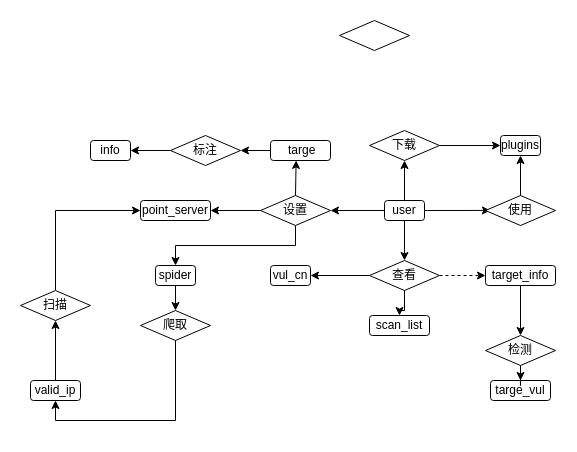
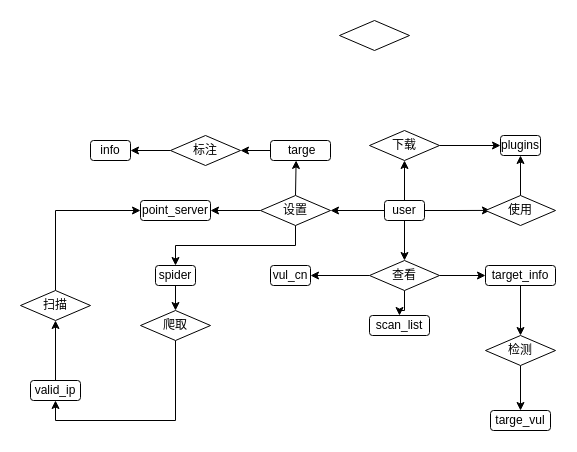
  <mxCell id="0" />
  <mxCell id="1" parent="0" />
  <mxCell id="2" style="edgeStyle=orthogonalEdgeStyle;rounded=0;orthogonalLoop=1;jettySize=auto;html=1;entryX=1;entryY=0.5;entryDx=0;entryDy=0;" edge="1" parent="1" source="3" target="33"><mxGeometry relative="1" as="geometry" /></mxCell>
  <mxCell id="3" value="&amp;nbsp;targe" style="rounded=1;whiteSpace=wrap;html=1;" parent="1" vertex="1"><mxGeometry x="270" y="140" width="60" height="20" as="geometry" /></mxCell>
  <mxCell id="4" style="edgeStyle=orthogonalEdgeStyle;rounded=0;orthogonalLoop=1;jettySize=auto;html=1;entryX=1;entryY=0.5;entryDx=0;entryDy=0;" edge="1" parent="1" source="8" target="24"><mxGeometry relative="1" as="geometry" /></mxCell>
  <mxCell id="5" style="edgeStyle=orthogonalEdgeStyle;rounded=0;orthogonalLoop=1;jettySize=auto;html=1;entryX=0.5;entryY=0;entryDx=0;entryDy=0;" edge="1" parent="1" source="8" target="31"><mxGeometry relative="1" as="geometry" /></mxCell>
  <mxCell id="6" style="edgeStyle=orthogonalEdgeStyle;rounded=0;orthogonalLoop=1;jettySize=auto;html=1;exitX=0.5;exitY=0;exitDx=0;exitDy=0;entryX=0.5;entryY=1;entryDx=0;entryDy=0;" edge="1" parent="1" source="8" target="27"><mxGeometry relative="1" as="geometry" /></mxCell>
  <mxCell id="7" style="edgeStyle=orthogonalEdgeStyle;rounded=0;orthogonalLoop=1;jettySize=auto;html=1;exitX=1;exitY=0.5;exitDx=0;exitDy=0;entryX=0.07;entryY=0.497;entryDx=0;entryDy=0;entryPerimeter=0;" edge="1" parent="1" source="8" target="37"><mxGeometry relative="1" as="geometry" /></mxCell>
  <mxCell id="8" value="user" style="rounded=1;whiteSpace=wrap;html=1;" parent="1" vertex="1"><mxGeometry x="384" y="200" width="40" height="20" as="geometry" /></mxCell>
  <mxCell id="9" value="vul_cn" style="rounded=1;whiteSpace=wrap;html=1;" vertex="1" parent="1"><mxGeometry x="270" y="265" width="40" height="20" as="geometry" /></mxCell>
  <mxCell id="10" style="edgeStyle=orthogonalEdgeStyle;rounded=0;orthogonalLoop=1;jettySize=auto;html=1;exitX=0.5;exitY=0;exitDx=0;exitDy=0;" edge="1" parent="1" source="11" target="39"><mxGeometry relative="1" as="geometry" /></mxCell>
  <mxCell id="11" value="valid_ip" style="rounded=1;whiteSpace=wrap;html=1;" vertex="1" parent="1"><mxGeometry x="30" y="380" width="50" height="20" as="geometry" /></mxCell>
- <mxCell id="12" value="targe_vul" style="rounded=1;whiteSpace=wrap;html=1;" vertex="1" parent="1"><mxGeometry x="490" y="380" width="60" height="20" as="geometry" /></mxCell>
+ <mxCell id="12" value="targe_vul" style="rounded=1;whiteSpace=wrap;html=1;" vertex="1" parent="1"><mxGeometry x="490" y="410" width="60" height="20" as="geometry" /></mxCell>
  <mxCell id="13" value="scan_list" style="rounded=1;whiteSpace=wrap;html=1;" vertex="1" parent="1"><mxGeometry x="369" y="315" width="60" height="20" as="geometry" /></mxCell>
  <mxCell id="14" value="point_server" style="rounded=1;whiteSpace=wrap;html=1;" vertex="1" parent="1"><mxGeometry x="140" y="200" width="70" height="20" as="geometry" /></mxCell>
  <mxCell id="15" value="plugins" style="rounded=1;whiteSpace=wrap;html=1;" vertex="1" parent="1"><mxGeometry x="500" y="135" width="40" height="20" as="geometry" /></mxCell>
  <mxCell id="16" value="info" style="rounded=1;whiteSpace=wrap;html=1;" vertex="1" parent="1"><mxGeometry x="90" y="140" width="40" height="20" as="geometry" /></mxCell>
  <mxCell id="17" style="edgeStyle=orthogonalEdgeStyle;rounded=0;orthogonalLoop=1;jettySize=auto;html=1;entryX=0.5;entryY=0;entryDx=0;entryDy=0;" edge="1" parent="1" source="18" target="35"><mxGeometry relative="1" as="geometry" /></mxCell>
  <mxCell id="18" value="target_info" style="rounded=1;whiteSpace=wrap;html=1;" vertex="1" parent="1"><mxGeometry x="485" y="265" width="70" height="20" as="geometry" /></mxCell>
  <mxCell id="19" style="edgeStyle=orthogonalEdgeStyle;rounded=0;orthogonalLoop=1;jettySize=auto;html=1;exitX=0.5;exitY=1;exitDx=0;exitDy=0;entryX=0.5;entryY=0;entryDx=0;entryDy=0;" edge="1" parent="1" source="20" target="41"><mxGeometry relative="1" as="geometry" /></mxCell>
  <mxCell id="20" value="spider" style="rounded=1;whiteSpace=wrap;html=1;" vertex="1" parent="1"><mxGeometry x="155" y="265" width="40" height="20" as="geometry" /></mxCell>
  <mxCell id="21" style="edgeStyle=orthogonalEdgeStyle;rounded=0;orthogonalLoop=1;jettySize=auto;html=1;exitX=0.5;exitY=0;exitDx=0;exitDy=0;entryX=0.427;entryY=0.998;entryDx=0;entryDy=0;entryPerimeter=0;" edge="1" parent="1" source="24" target="3"><mxGeometry relative="1" as="geometry" /></mxCell>
  <mxCell id="22" style="edgeStyle=orthogonalEdgeStyle;rounded=0;orthogonalLoop=1;jettySize=auto;html=1;exitX=0;exitY=0.5;exitDx=0;exitDy=0;entryX=1;entryY=0.5;entryDx=0;entryDy=0;" edge="1" parent="1" source="24" target="14"><mxGeometry relative="1" as="geometry" /></mxCell>
  <mxCell id="23" style="edgeStyle=orthogonalEdgeStyle;rounded=0;orthogonalLoop=1;jettySize=auto;html=1;exitX=0.5;exitY=1;exitDx=0;exitDy=0;entryX=0.5;entryY=0;entryDx=0;entryDy=0;" edge="1" parent="1" source="24" target="20"><mxGeometry relative="1" as="geometry" /></mxCell>
  <mxCell id="24" value="设置" style="rhombus;whiteSpace=wrap;html=1;" vertex="1" parent="1"><mxGeometry x="260" y="195" width="70" height="30" as="geometry" /></mxCell>
  <mxCell id="25" value="" style="rhombus;whiteSpace=wrap;html=1;" vertex="1" parent="1"><mxGeometry x="339" y="20" width="70" height="30" as="geometry" /></mxCell>
  <mxCell id="26" style="edgeStyle=orthogonalEdgeStyle;rounded=0;orthogonalLoop=1;jettySize=auto;html=1;exitX=1;exitY=0.5;exitDx=0;exitDy=0;entryX=0;entryY=0.5;entryDx=0;entryDy=0;" edge="1" parent="1" source="27" target="15"><mxGeometry relative="1" as="geometry" /></mxCell>
  <mxCell id="27" value="下载" style="rhombus;whiteSpace=wrap;html=1;" vertex="1" parent="1"><mxGeometry x="369" y="130" width="70" height="30" as="geometry" /></mxCell>
  <mxCell id="28" style="edgeStyle=orthogonalEdgeStyle;rounded=0;orthogonalLoop=1;jettySize=auto;html=1;entryX=1;entryY=0.5;entryDx=0;entryDy=0;" edge="1" parent="1" source="31" target="9"><mxGeometry relative="1" as="geometry" /></mxCell>
  <mxCell id="29" style="edgeStyle=orthogonalEdgeStyle;rounded=0;orthogonalLoop=1;jettySize=auto;html=1;exitX=0.5;exitY=1;exitDx=0;exitDy=0;" edge="1" parent="1" source="31" target="13"><mxGeometry relative="1" as="geometry" /></mxCell>
- <mxCell id="30" style="edgeStyle=orthogonalEdgeStyle;rounded=0;orthogonalLoop=1;jettySize=auto;html=1;exitX=1;exitY=0.5;exitDx=0;exitDy=0;entryX=0;entryY=0.5;entryDx=0;entryDy=0;dashed=1;" edge="1" parent="1" source="31" target="18"><mxGeometry relative="1" as="geometry" /></mxCell>
+ <mxCell id="30" style="edgeStyle=orthogonalEdgeStyle;rounded=0;orthogonalLoop=1;jettySize=auto;html=1;exitX=1;exitY=0.5;exitDx=0;exitDy=0;entryX=0;entryY=0.5;entryDx=0;entryDy=0;" edge="1" parent="1" source="31" target="18"><mxGeometry relative="1" as="geometry" /></mxCell>
  <mxCell id="31" value="查看" style="rhombus;whiteSpace=wrap;html=1;" vertex="1" parent="1"><mxGeometry x="369" y="260" width="70" height="30" as="geometry" /></mxCell>
  <mxCell id="32" style="edgeStyle=orthogonalEdgeStyle;rounded=0;orthogonalLoop=1;jettySize=auto;html=1;exitX=0;exitY=0.5;exitDx=0;exitDy=0;entryX=1;entryY=0.5;entryDx=0;entryDy=0;" edge="1" parent="1" source="33" target="16"><mxGeometry relative="1" as="geometry" /></mxCell>
  <mxCell id="33" value="标注" style="rhombus;whiteSpace=wrap;html=1;" vertex="1" parent="1"><mxGeometry x="170" y="135" width="70" height="30" as="geometry" /></mxCell>
  <mxCell id="34" style="edgeStyle=orthogonalEdgeStyle;rounded=0;orthogonalLoop=1;jettySize=auto;html=1;exitX=0.5;exitY=1;exitDx=0;exitDy=0;" edge="1" parent="1" source="35" target="12"><mxGeometry relative="1" as="geometry" /></mxCell>
  <mxCell id="35" value="检测" style="rhombus;whiteSpace=wrap;html=1;" vertex="1" parent="1"><mxGeometry x="485" y="335" width="70" height="30" as="geometry" /></mxCell>
  <mxCell id="36" style="edgeStyle=orthogonalEdgeStyle;rounded=0;orthogonalLoop=1;jettySize=auto;html=1;exitX=0.5;exitY=0;exitDx=0;exitDy=0;entryX=0.5;entryY=1;entryDx=0;entryDy=0;" edge="1" parent="1" source="37" target="15"><mxGeometry relative="1" as="geometry" /></mxCell>
  <mxCell id="37" value="使用" style="rhombus;whiteSpace=wrap;html=1;" vertex="1" parent="1"><mxGeometry x="485" y="195" width="70" height="30" as="geometry" /></mxCell>
  <mxCell id="38" style="edgeStyle=orthogonalEdgeStyle;rounded=0;orthogonalLoop=1;jettySize=auto;html=1;exitX=0.5;exitY=0;exitDx=0;exitDy=0;entryX=0;entryY=0.5;entryDx=0;entryDy=0;" edge="1" parent="1" source="39" target="14"><mxGeometry relative="1" as="geometry" /></mxCell>
  <mxCell id="39" value="扫描" style="rhombus;whiteSpace=wrap;html=1;" vertex="1" parent="1"><mxGeometry x="20" y="290" width="70" height="30" as="geometry" /></mxCell>
  <mxCell id="40" style="edgeStyle=orthogonalEdgeStyle;rounded=0;orthogonalLoop=1;jettySize=auto;html=1;exitX=0.5;exitY=1;exitDx=0;exitDy=0;entryX=0.5;entryY=1;entryDx=0;entryDy=0;" edge="1" parent="1" source="41" target="11"><mxGeometry relative="1" as="geometry" /></mxCell>
  <mxCell id="41" value="爬取" style="rhombus;whiteSpace=wrap;html=1;" vertex="1" parent="1"><mxGeometry x="140" y="310" width="70" height="30" as="geometry" /></mxCell>
